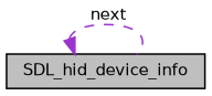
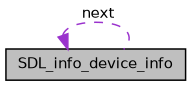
  digraph {
    rankdir=LR
-   n1 [color=black fillcolor=grey75 fontcolor=black fontname=Helvetica fontsize=10 height=0.2 label=SDL_hid_device_info shape=record style=filled width=0.4]
+   n1 [color=black fillcolor=grey75 fontcolor=black fontname=Helvetica fontsize=10 height=0.2 label=SDL_info_device_info shape=record style=filled width=0.4]
    n1 -> n1 [color=darkorchid3 dir=back fontname=Helvetica fontsize=10 label=" next" labelfontname=Helvetica labelfontsize=10 style=dashed]
  }
